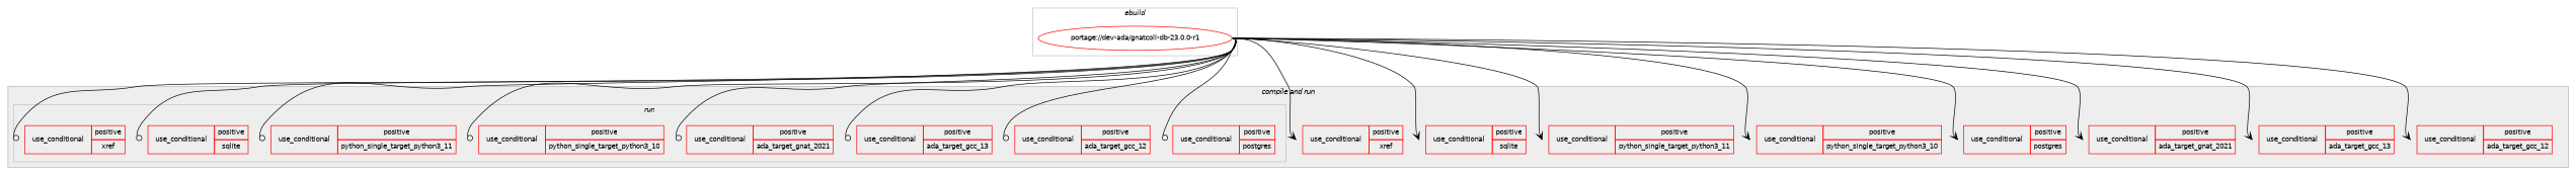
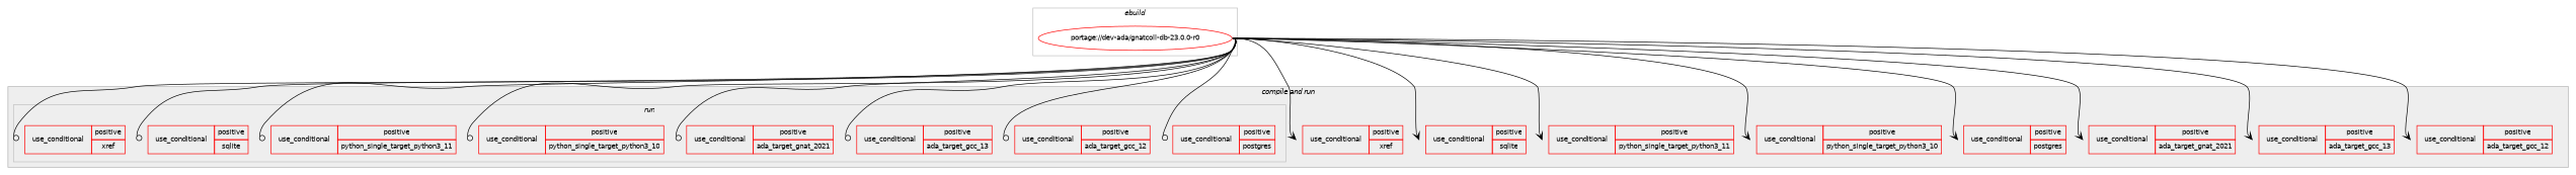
  digraph {
    compound=true
    concentrate=true
    fontname=Helvetica
    fontsize=10
    newrank=true
    rankdir=TB
    ranksep=1.5
    node [color=red fontname=Helvetica fontsize=10 shape=none]
    edge [arrowhead=vee headport=w style=solid tailport=e weight=20]
-   n1 [label="portage://dev-ada/gnatcoll-db-23.0.0-r1" width=4 shape=""]
+   n1 [label="portage://dev-ada/gnatcoll-db-23.0.0-r0" width=4 shape=""]
    n2 [label=<<TABLE BORDER="0" CELLBORDER="1" CELLSPACING="0" CELLPADDING="4"><TR><TD ROWSPAN="3" CELLPADDING="10">use_conditional</TD></TR><TR><TD>positive</TD></TR><TR><TD>ada_target_gcc_12</TD></TR></TABLE>>]
    n3 [label=<<TABLE BORDER="0" CELLBORDER="1" CELLSPACING="0" CELLPADDING="4"><TR><TD ROWSPAN="3" CELLPADDING="10">use_conditional</TD></TR><TR><TD>positive</TD></TR><TR><TD>ada_target_gcc_13</TD></TR></TABLE>>]
    n4 [label=<<TABLE BORDER="0" CELLBORDER="1" CELLSPACING="0" CELLPADDING="4"><TR><TD ROWSPAN="3" CELLPADDING="10">use_conditional</TD></TR><TR><TD>positive</TD></TR><TR><TD>ada_target_gnat_2021</TD></TR></TABLE>>]
    n5 [label=<<TABLE BORDER="0" CELLBORDER="1" CELLSPACING="0" CELLPADDING="4"><TR><TD ROWSPAN="3" CELLPADDING="10">use_conditional</TD></TR><TR><TD>positive</TD></TR><TR><TD>postgres</TD></TR></TABLE>>]
    n6 [label=<<TABLE BORDER="0" CELLBORDER="1" CELLSPACING="0" CELLPADDING="4"><TR><TD ROWSPAN="3" CELLPADDING="10">use_conditional</TD></TR><TR><TD>positive</TD></TR><TR><TD>python_single_target_python3_10</TD></TR></TABLE>>]
    n7 [label=<<TABLE BORDER="0" CELLBORDER="1" CELLSPACING="0" CELLPADDING="4"><TR><TD ROWSPAN="3" CELLPADDING="10">use_conditional</TD></TR><TR><TD>positive</TD></TR><TR><TD>python_single_target_python3_11</TD></TR></TABLE>>]
    n8 [label=<<TABLE BORDER="0" CELLBORDER="1" CELLSPACING="0" CELLPADDING="4"><TR><TD ROWSPAN="3" CELLPADDING="10">use_conditional</TD></TR><TR><TD>positive</TD></TR><TR><TD>sqlite</TD></TR></TABLE>>]
    n9 [label=<<TABLE BORDER="0" CELLBORDER="1" CELLSPACING="0" CELLPADDING="4"><TR><TD ROWSPAN="3" CELLPADDING="10">use_conditional</TD></TR><TR><TD>positive</TD></TR><TR><TD>xref</TD></TR></TABLE>>]
    n10 [label=<<TABLE BORDER="0" CELLBORDER="1" CELLSPACING="0" CELLPADDING="4"><TR><TD ROWSPAN="3" CELLPADDING="10">use_conditional</TD></TR><TR><TD>positive</TD></TR><TR><TD>postgres</TD></TR></TABLE>>]
    n11 [label=<<TABLE BORDER="0" CELLBORDER="1" CELLSPACING="0" CELLPADDING="4"><TR><TD ROWSPAN="3" CELLPADDING="10">use_conditional</TD></TR><TR><TD>positive</TD></TR><TR><TD>ada_target_gcc_12</TD></TR></TABLE>>]
    n12 [label=<<TABLE BORDER="0" CELLBORDER="1" CELLSPACING="0" CELLPADDING="4"><TR><TD ROWSPAN="3" CELLPADDING="10">use_conditional</TD></TR><TR><TD>positive</TD></TR><TR><TD>ada_target_gcc_13</TD></TR></TABLE>>]
    n13 [label=<<TABLE BORDER="0" CELLBORDER="1" CELLSPACING="0" CELLPADDING="4"><TR><TD ROWSPAN="3" CELLPADDING="10">use_conditional</TD></TR><TR><TD>positive</TD></TR><TR><TD>ada_target_gnat_2021</TD></TR></TABLE>>]
    n14 [label=<<TABLE BORDER="0" CELLBORDER="1" CELLSPACING="0" CELLPADDING="4"><TR><TD ROWSPAN="3" CELLPADDING="10">use_conditional</TD></TR><TR><TD>positive</TD></TR><TR><TD>python_single_target_python3_10</TD></TR></TABLE>>]
    n15 [label=<<TABLE BORDER="0" CELLBORDER="1" CELLSPACING="0" CELLPADDING="4"><TR><TD ROWSPAN="3" CELLPADDING="10">use_conditional</TD></TR><TR><TD>positive</TD></TR><TR><TD>python_single_target_python3_11</TD></TR></TABLE>>]
    n16 [label=<<TABLE BORDER="0" CELLBORDER="1" CELLSPACING="0" CELLPADDING="4"><TR><TD ROWSPAN="3" CELLPADDING="10">use_conditional</TD></TR><TR><TD>positive</TD></TR><TR><TD>sqlite</TD></TR></TABLE>>]
    n17 [label=<<TABLE BORDER="0" CELLBORDER="1" CELLSPACING="0" CELLPADDING="4"><TR><TD ROWSPAN="3" CELLPADDING="10">use_conditional</TD></TR><TR><TD>positive</TD></TR><TR><TD>xref</TD></TR></TABLE>>]
    subgraph cluster_1 {
      color=gray
      label=<<i>ebuild</i>>
      rank=same
      n1
    }
    subgraph cluster_2 {
      color=gray
      label=<<i>dependencies</i>>
      subgraph cluster_3 {
        color=gray
        fillcolor="#eeeeee"
        label=<<i>compile</i>>
        style=filled
        subgraph sub_4 {
          color=gray
          fillcolor="#eeeeee"
          label=<<i>compile</i>>
          style=filled
          n2
        }
        subgraph sub_5 {
          color=gray
          fillcolor="#eeeeee"
          label=<<i>compile</i>>
          style=filled
          n3
        }
        subgraph sub_6 {
          color=gray
          fillcolor="#eeeeee"
          label=<<i>compile</i>>
          style=filled
          n4
        }
        subgraph sub_7 {
          color=gray
          fillcolor="#eeeeee"
          label=<<i>compile</i>>
          style=filled
          n5
        }
        subgraph sub_8 {
          color=gray
          fillcolor="#eeeeee"
          label=<<i>compile</i>>
          style=filled
          n6
        }
        subgraph sub_9 {
          color=gray
          fillcolor="#eeeeee"
          label=<<i>compile</i>>
          style=filled
          n7
        }
        subgraph sub_10 {
          color=gray
          fillcolor="#eeeeee"
          label=<<i>compile</i>>
          style=filled
          n8
        }
        subgraph sub_11 {
          color=gray
          fillcolor="#eeeeee"
          label=<<i>compile</i>>
          style=filled
          n9
        }
      }
      subgraph cluster_12 {
        color=gray
        fillcolor="#eeeeee"
        label=<<i>compile and run</i>>
        style=filled
      }
      subgraph cluster_13 {
        color=gray
        fillcolor="#eeeeee"
        label=<<i>run</i>>
        style=filled
        subgraph sub_14 {
          color=gray
          fillcolor="#eeeeee"
          label=<<i>run</i>>
          style=filled
          n10
        }
        subgraph sub_15 {
          color=gray
          fillcolor="#eeeeee"
          label=<<i>run</i>>
          style=filled
          n11
        }
        subgraph sub_16 {
          color=gray
          fillcolor="#eeeeee"
          label=<<i>run</i>>
          style=filled
          n12
        }
        subgraph sub_17 {
          color=gray
          fillcolor="#eeeeee"
          label=<<i>run</i>>
          style=filled
          n13
        }
        subgraph sub_18 {
          color=gray
          fillcolor="#eeeeee"
          label=<<i>run</i>>
          style=filled
          n14
        }
        subgraph sub_19 {
          color=gray
          fillcolor="#eeeeee"
          label=<<i>run</i>>
          style=filled
          n15
        }
        subgraph sub_20 {
          color=gray
          fillcolor="#eeeeee"
          label=<<i>run</i>>
          style=filled
          n16
        }
        subgraph sub_21 {
          color=gray
          fillcolor="#eeeeee"
          label=<<i>run</i>>
          style=filled
          n17
        }
      }
    }
    subgraph cluster_22 {
      color=gray
      label=<<i>candidates</i>>
      rank=same
    }
    n1 -> n2
    n1 -> n3
    n1 -> n4
    n1 -> n5
    n1 -> n6
    n1 -> n7
    n1 -> n8
    n1 -> n9
    n1 -> n10 [arrowhead=odot]
    n1 -> n11 [arrowhead=odot]
    n1 -> n12 [arrowhead=odot]
    n1 -> n13 [arrowhead=odot]
    n1 -> n14 [arrowhead=odot]
    n1 -> n15 [arrowhead=odot]
    n1 -> n16 [arrowhead=odot]
    n1 -> n17 [arrowhead=odot]
  }
